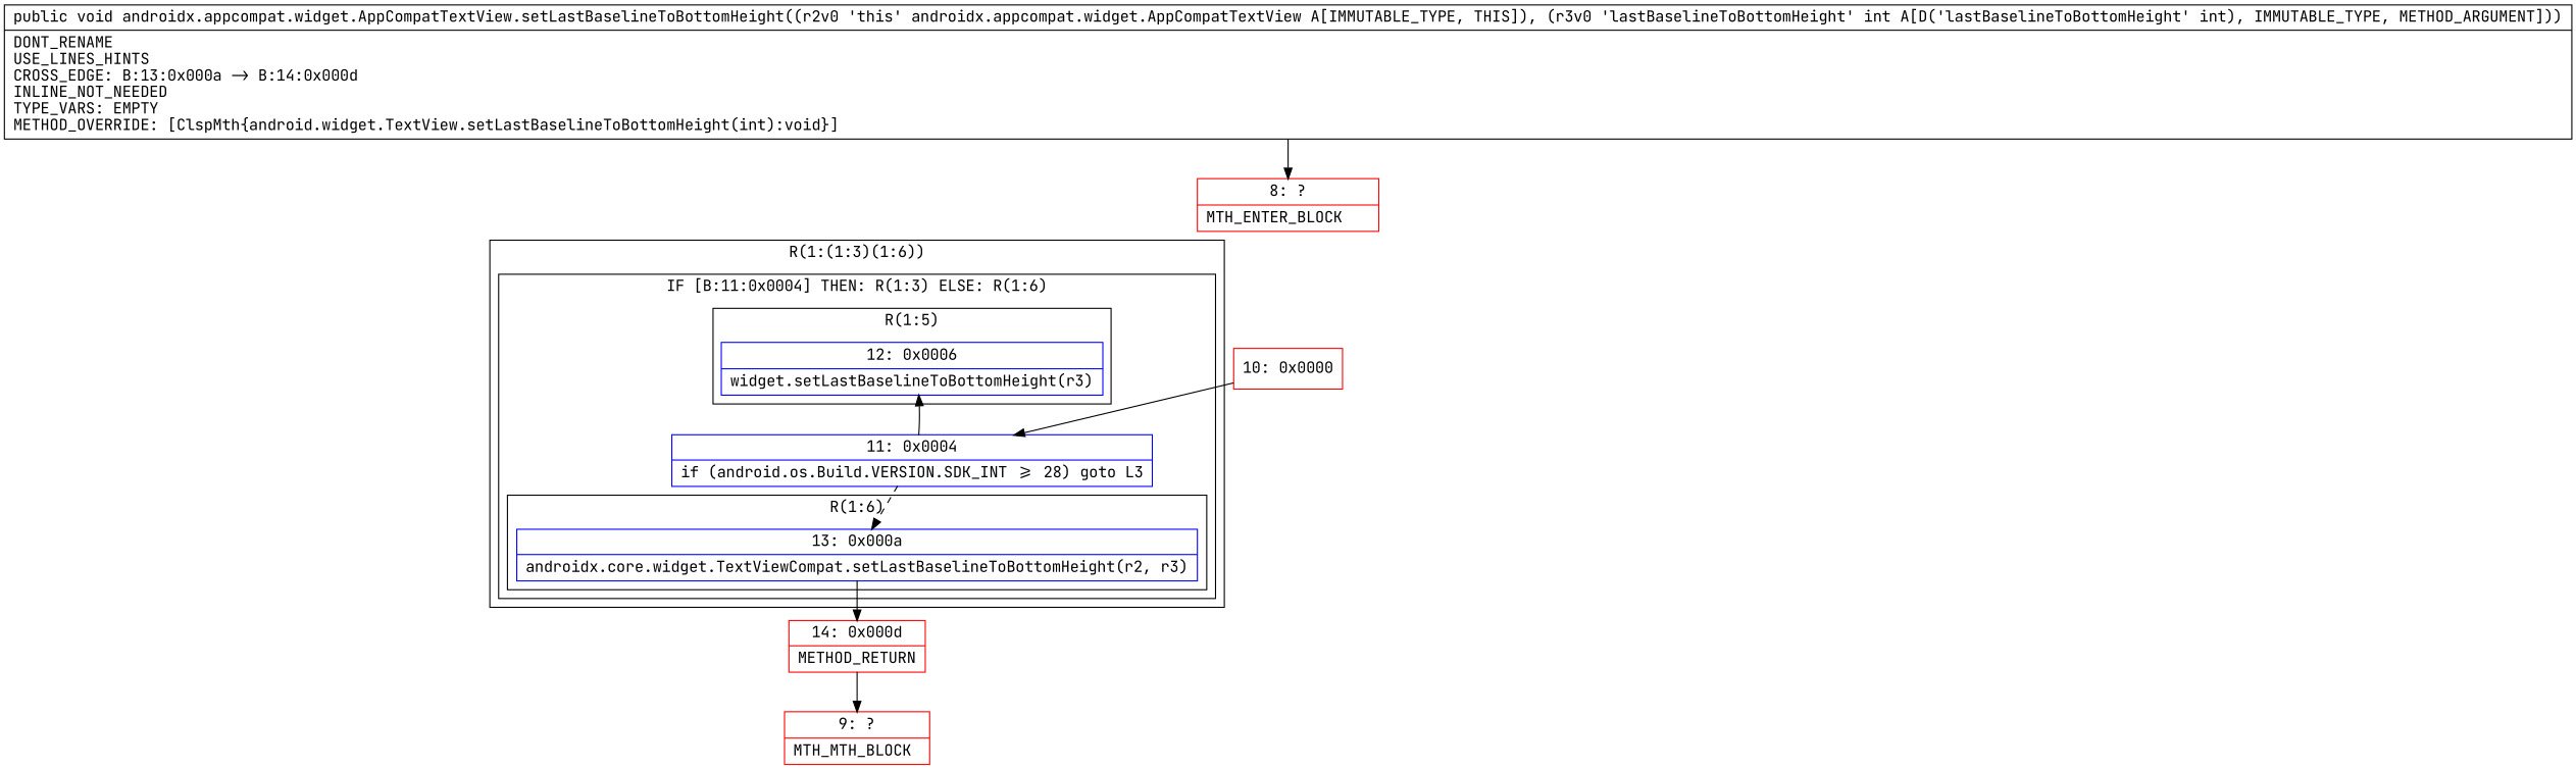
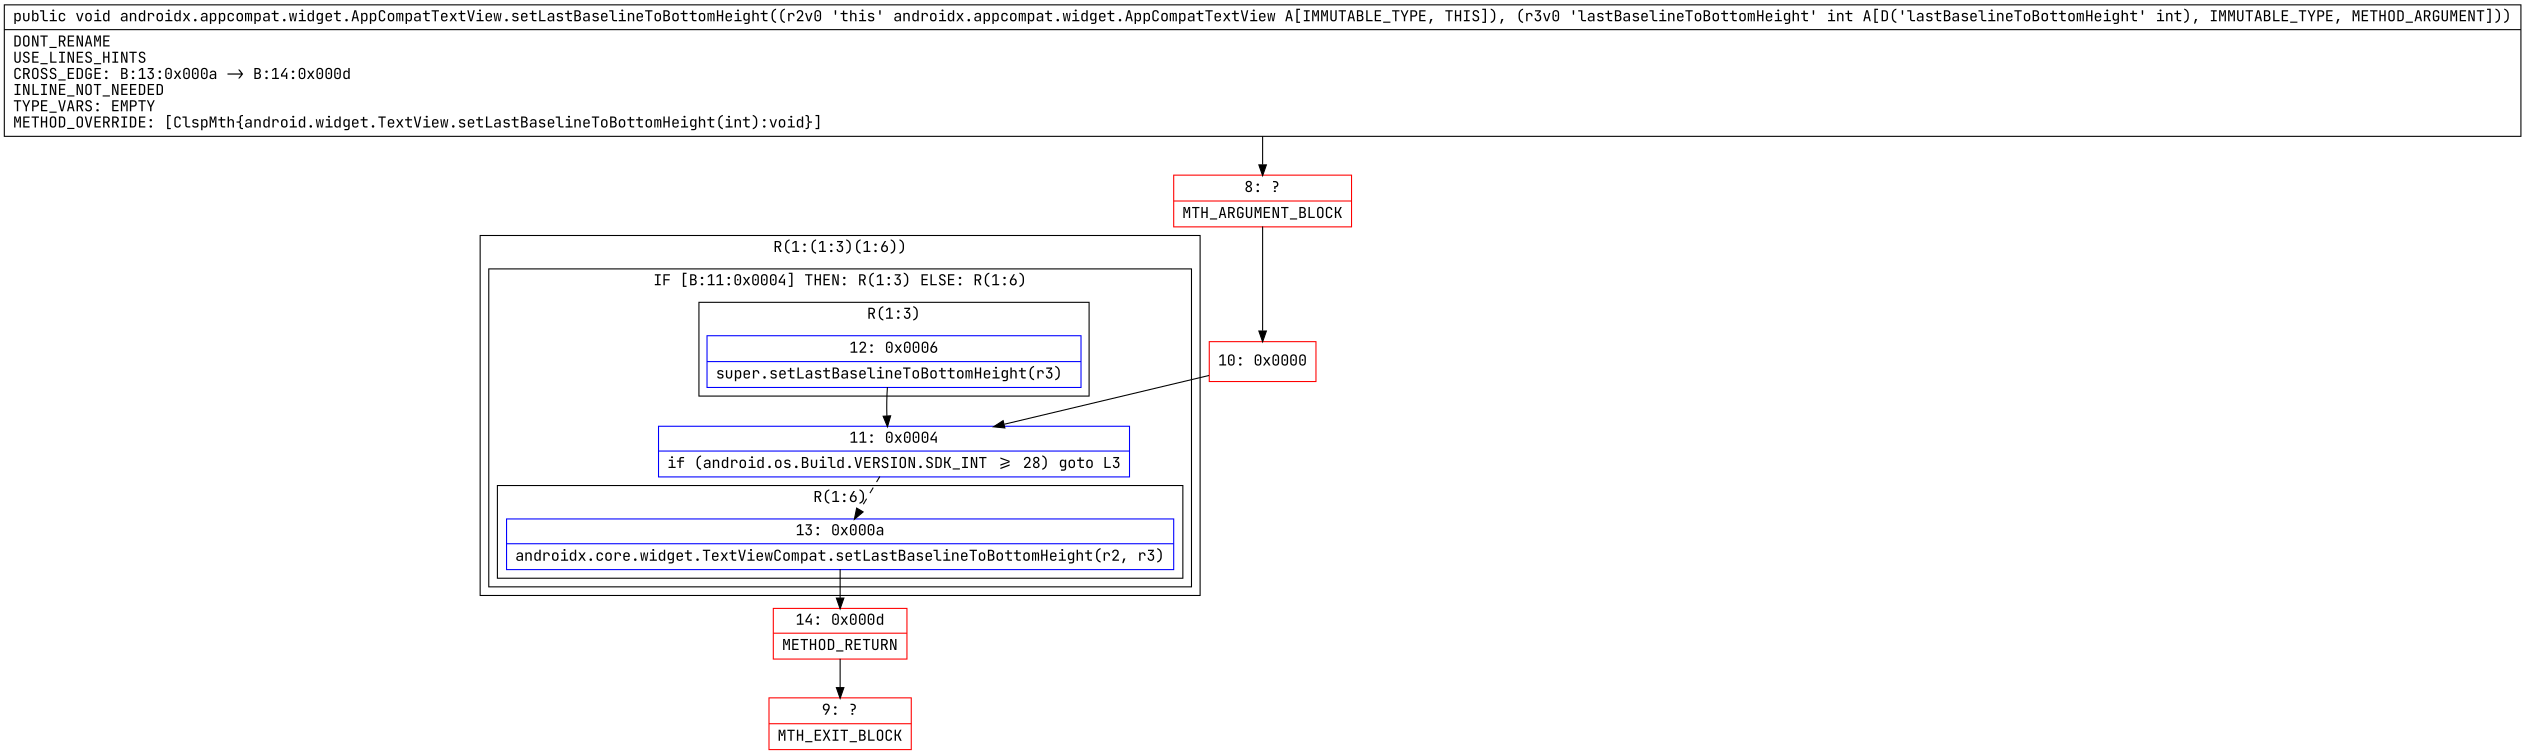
  digraph {
    fontname="JetBrains Mono"
    node [color=red fontname="JetBrains Mono" shape=record]
    edge [fontname="JetBrains Mono"]
-   n1 [color=blue label="{12\:\ 0x0006|widget.setLastBaselineToBottomHeight(r3)\l}"]
+   n1 [color=blue label="{12\:\ 0x0006|super.setLastBaselineToBottomHeight(r3)\l}"]
    n2 [color=blue label="{13\:\ 0x000a|androidx.core.widget.TextViewCompat.setLastBaselineToBottomHeight(r2, r3)\l}"]
    n3 [color=blue label="{11\:\ 0x0004|if (android.os.Build.VERSION.SDK_INT \>= 28) goto L3\l}"]
    n4 [label="{14\:\ 0x000d|METHOD_RETURN\l}"]
-   n5 [label="{9\:\ ?|MTH_MTH_BLOCK\l}"]
-   n6 [label="{8\:\ ?|MTH_ENTER_BLOCK\l}"]
+   n5 [label="{9\:\ ?|MTH_EXIT_BLOCK\l}"]
+   n6 [label="{8\:\ ?|MTH_ARGUMENT_BLOCK\l}"]
    n7 [label="{10\:\ 0x0000}"]
    n8 [label="{public void androidx.appcompat.widget.AppCompatTextView.setLastBaselineToBottomHeight((r2v0 'this' androidx.appcompat.widget.AppCompatTextView A[IMMUTABLE_TYPE, THIS]), (r3v0 'lastBaselineToBottomHeight' int A[D('lastBaselineToBottomHeight' int), IMMUTABLE_TYPE, METHOD_ARGUMENT]))  | DONT_RENAME\lUSE_LINES_HINTS\lCROSS_EDGE: B:13:0x000a \-\> B:14:0x000d\lINLINE_NOT_NEEDED\lTYPE_VARS: EMPTY\lMETHOD_OVERRIDE: [ClspMth\{android.widget.TextView.setLastBaselineToBottomHeight(int):void\}]\l}" color=""]
    subgraph cluster_1 {
      label="R(1:(1:3)(1:6))"
      subgraph cluster_2 {
        label="IF [B:11:0x0004] THEN: R(1:3) ELSE: R(1:6)"
        n3
        subgraph cluster_3 {
-         label="R(1:5)"
+         label="R(1:3)"
          n1
        }
        subgraph cluster_4 {
          label="R(1:6)"
          n2
        }
      }
    }
    n2 -> n4
-   n3 -> n1
+   n1 -> n3
    n3 -> n2 [style=dashed]
    n4 -> n5
+   n6 -> n7
    n7 -> n3
    n8 -> n6
  }
